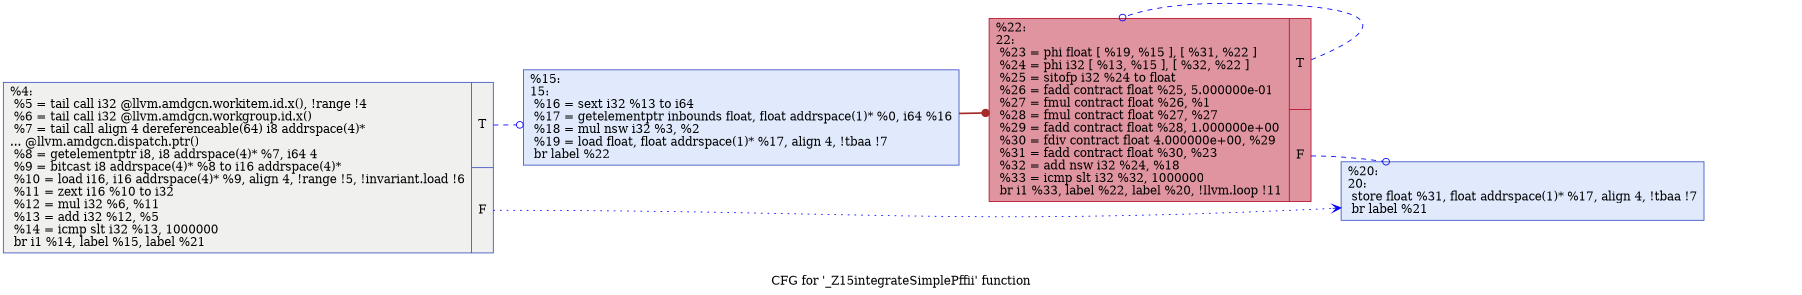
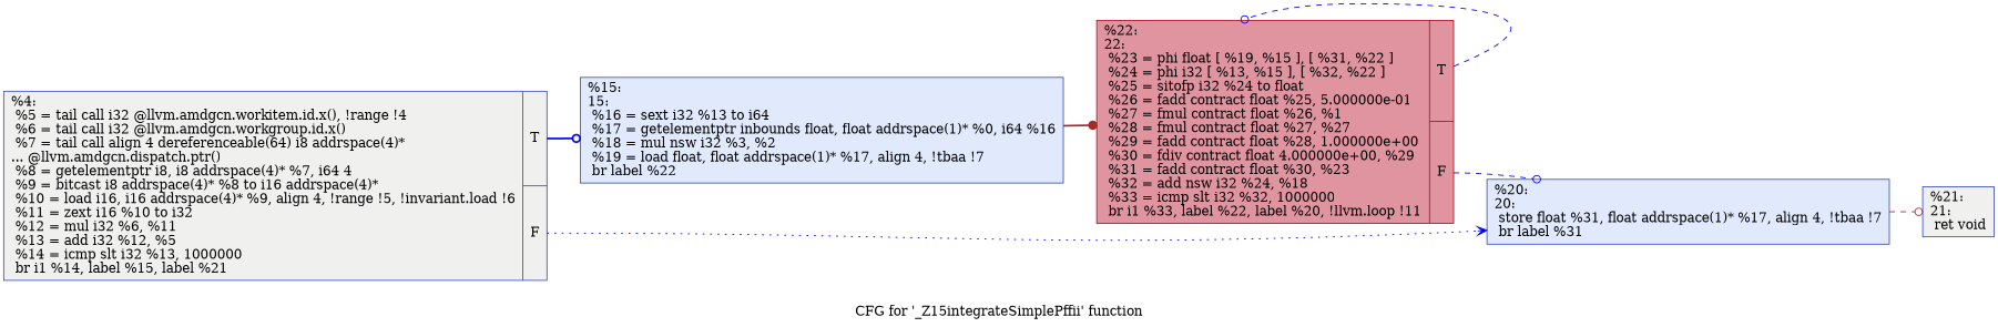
  digraph {
    label="CFG for '_Z15integrateSimplePffii' function"
    rankdir=LR
    node [color="#3d50c3ff" fillcolor="#dedcdb70" shape=record style=filled]
    edge [arrowhead=odot color=blue style=dashed]
    n1 [label="{%4:\l  %5 = tail call i32 @llvm.amdgcn.workitem.id.x(), !range !4\l  %6 = tail call i32 @llvm.amdgcn.workgroup.id.x()\l  %7 = tail call align 4 dereferenceable(64) i8 addrspace(4)*\l... @llvm.amdgcn.dispatch.ptr()\l  %8 = getelementptr i8, i8 addrspace(4)* %7, i64 4\l  %9 = bitcast i8 addrspace(4)* %8 to i16 addrspace(4)*\l  %10 = load i16, i16 addrspace(4)* %9, align 4, !range !5, !invariant.load !6\l  %11 = zext i16 %10 to i32\l  %12 = mul i32 %6, %11\l  %13 = add i32 %12, %5\l  %14 = icmp slt i32 %13, 1000000\l  br i1 %14, label %15, label %21\l|{<s0>T|<s1>F}}"]
    n2 [fillcolor="#b9d0f970" label="{%15:\l15:                                               \l  %16 = sext i32 %13 to i64\l  %17 = getelementptr inbounds float, float addrspace(1)* %0, i64 %16\l  %18 = mul nsw i32 %3, %2\l  %19 = load float, float addrspace(1)* %17, align 4, !tbaa !7\l  br label %22\l}"]
-   n3 [fillcolor="#b9d0f970" label="{%20:\l20:                                               \l  store float %31, float addrspace(1)* %17, align 4, !tbaa !7\l  br label %21\l}"]
+   n3 [fillcolor="#b9d0f970" label="{%20:\l20:                                               \l  store float %31, float addrspace(1)* %17, align 4, !tbaa !7\l  br label %31\l}"]
    n4 [color="#b70d28ff" fillcolor="#b70d2870" label="{%22:\l22:                                               \l  %23 = phi float [ %19, %15 ], [ %31, %22 ]\l  %24 = phi i32 [ %13, %15 ], [ %32, %22 ]\l  %25 = sitofp i32 %24 to float\l  %26 = fadd contract float %25, 5.000000e-01\l  %27 = fmul contract float %26, %1\l  %28 = fmul contract float %27, %27\l  %29 = fadd contract float %28, 1.000000e+00\l  %30 = fdiv contract float 4.000000e+00, %29\l  %31 = fadd contract float %30, %23\l  %32 = add nsw i32 %24, %18\l  %33 = icmp slt i32 %32, 1000000\l  br i1 %33, label %22, label %20, !llvm.loop !11\l|{<s0>T|<s1>F}}"]
-   n1 -> n2 [tailport=s0]
+   n5 [label="{%21:\l21:                                               \l  ret void\l}"]
+   n1 -> n2 [style=bold tailport=s0]
    n1 -> n3 [arrowhead=vee style=dotted tailport=s1]
    n2 -> n4 [arrowhead=dot color=brown style=bold]
+   n3 -> n5 [color=brown]
    n4 -> n3 [tailport=s1]
    n4 -> n4 [tailport=s0]
  }
